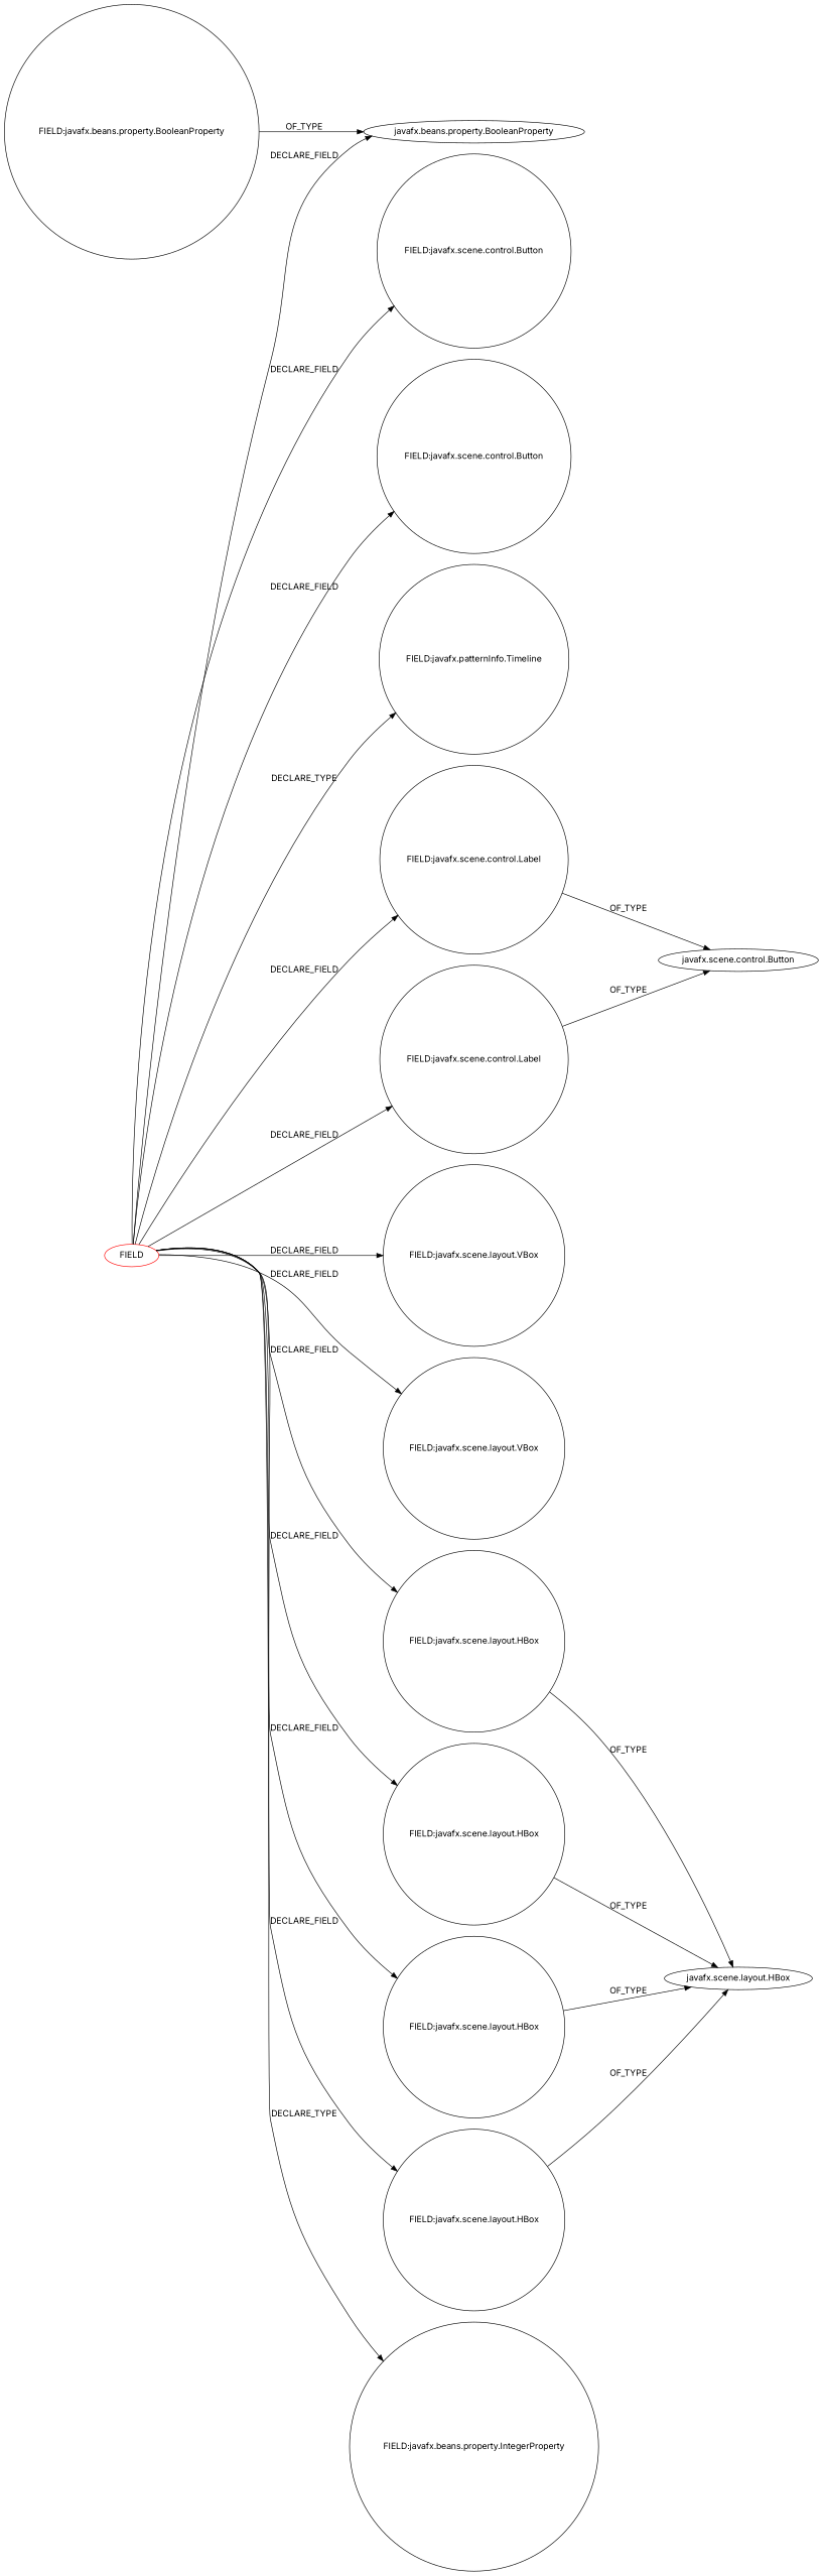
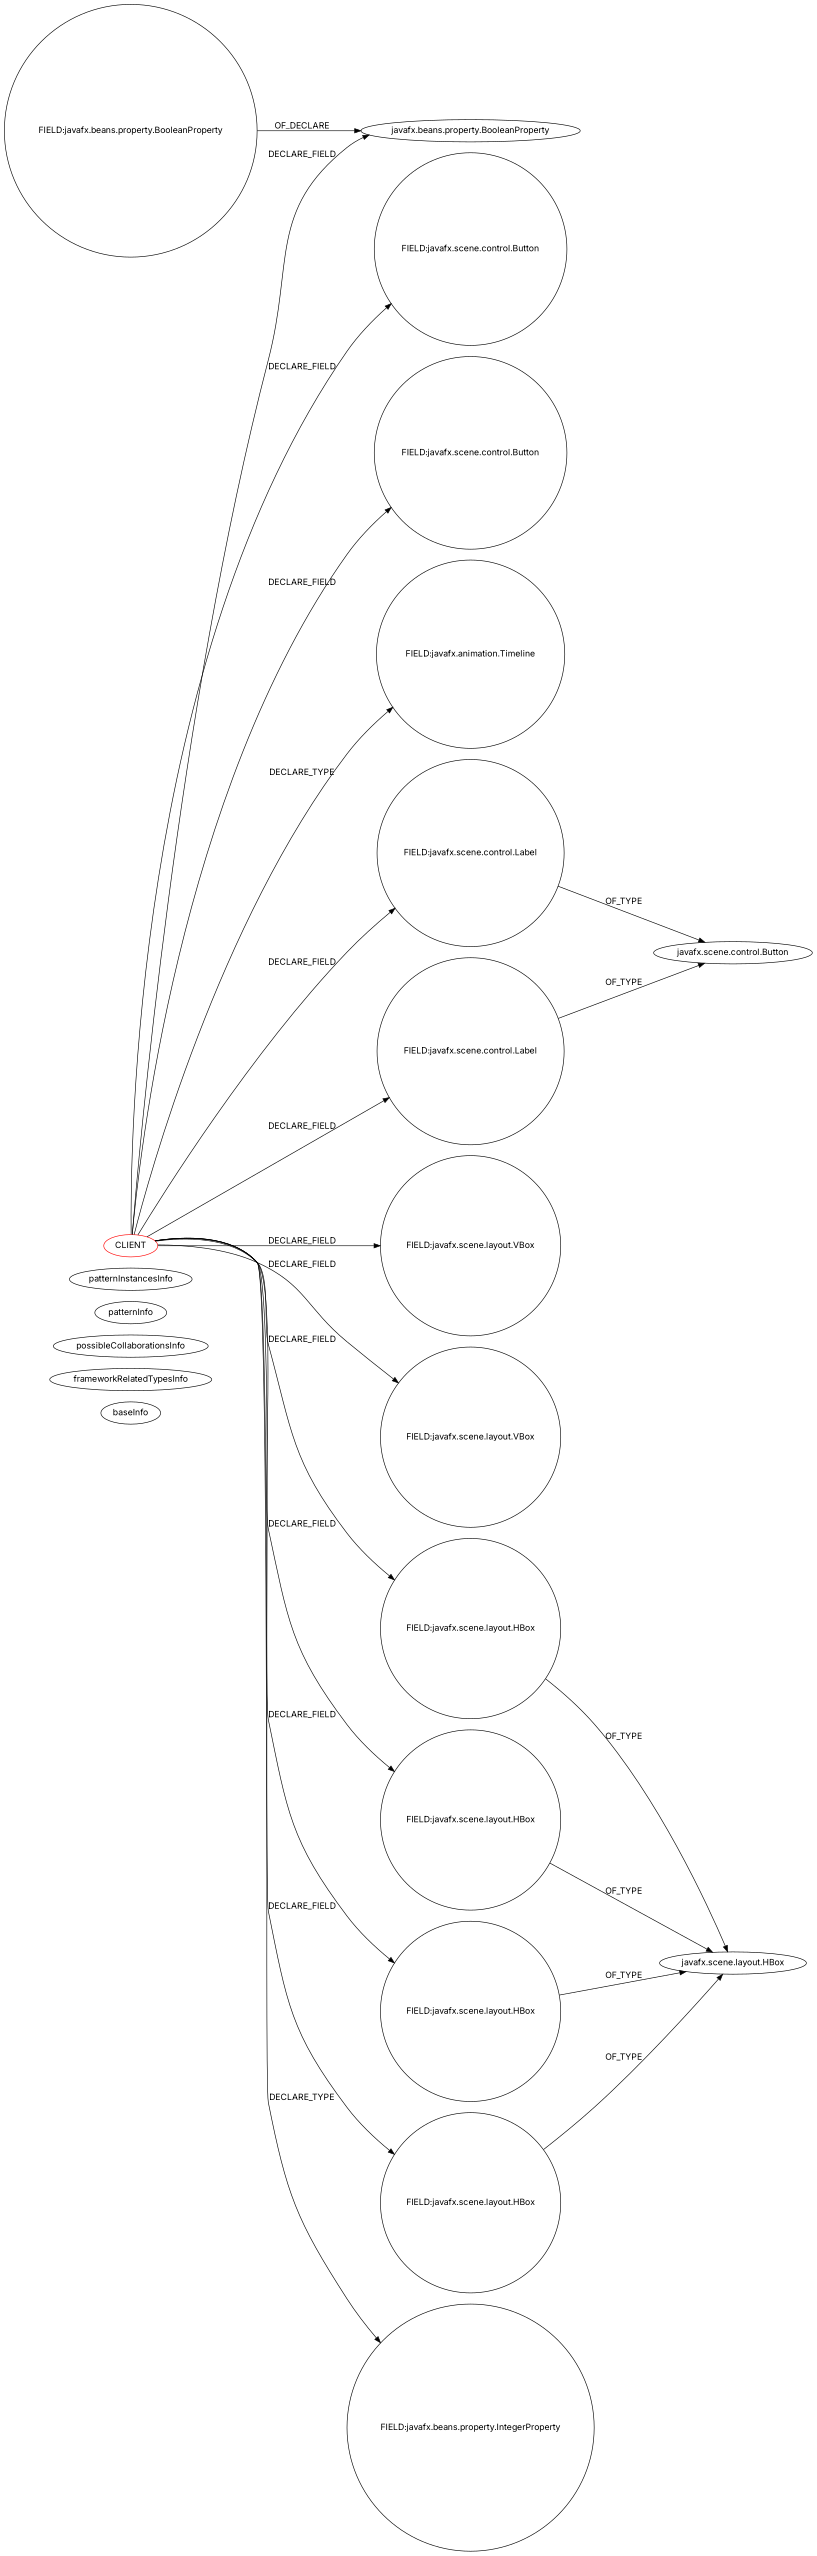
  digraph {
    fontname=Inter
    rankdir=LR
    node [fontname=Inter isFrameworkType=false shape=circle vertexType=FIELD_DECLARATION]
    edge [fontname=Inter]
+   baseInfo [category=pattern graphId=2189 isAnonymous=false possibleRelation=false isFrameworkType="" shape="" vertexType=""]
+   frameworkRelatedTypesInfo [isFrameworkType="" shape="" vertexType=""]
+   possibleCollaborationsInfo [isFrameworkType="" shape="" vertexType=""]
+   patternInfo [frequency=2.0 patternRootClient=0 isFrameworkType="" shape="" vertexType=""]
+   patternInstancesInfo [0="jperedadnr-Game2048HOL~/jperedadnr-Game2048HOL/Game2048HOL-master/src/org/hol/game2048/Board.java~Board~3394" 1="brunoborges-fx2048~/brunoborges-fx2048/fx2048-master/src/game2048/Board.java~Board~2229" isFrameworkType="" shape="" vertexType=""]
    n6 [label="FIELD:javafx.beans.property.BooleanProperty"]
    n7 [label="javafx.beans.property.BooleanProperty" vertexType=FRAMEWORK_CLASS_TYPE shape=""]
-   n8 [color=red label=FIELD vertexType=ROOT_CLIENT_CLASS_DECLARATION shape=""]
+   n8 [color=red label=CLIENT vertexType=ROOT_CLIENT_CLASS_DECLARATION shape=""]
    n9 [label="FIELD:javafx.scene.control.Button"]
    n10 [label="FIELD:javafx.scene.control.Button"]
-   n11 [label="FIELD:javafx.patternInfo.Timeline"]
+   n11 [label="FIELD:javafx.animation.Timeline"]
    n12 [label="FIELD:javafx.scene.control.Label"]
    n13 [label="FIELD:javafx.scene.control.Label"]
    n14 [label="FIELD:javafx.scene.layout.VBox"]
    n15 [label="FIELD:javafx.scene.layout.VBox"]
    n16 [label="FIELD:javafx.scene.layout.HBox"]
    n17 [label="FIELD:javafx.scene.layout.HBox"]
    n18 [label="FIELD:javafx.scene.layout.HBox"]
    n19 [label="FIELD:javafx.scene.layout.HBox"]
    n20 [label="FIELD:javafx.beans.property.IntegerProperty"]
    n21 [label="javafx.scene.control.Button" vertexType=FRAMEWORK_CLASS_TYPE shape=""]
    n22 [label="javafx.scene.layout.HBox" vertexType=FRAMEWORK_CLASS_TYPE shape=""]
-   n6 -> n7 [label=OF_TYPE]
+   n6 -> n7 [label=OF_DECLARE]
    n8 -> n7 [label=DECLARE_FIELD]
    n8 -> n9 [label=DECLARE_FIELD]
    n8 -> n10 [label=DECLARE_FIELD]
    n8 -> n11 [label=DECLARE_TYPE]
    n8 -> n12 [label=DECLARE_FIELD]
    n8 -> n13 [label=DECLARE_FIELD]
    n8 -> n14 [label=DECLARE_FIELD]
    n8 -> n15 [label=DECLARE_FIELD]
    n8 -> n16 [label=DECLARE_FIELD]
    n8 -> n17 [label=DECLARE_FIELD]
    n8 -> n18 [label=DECLARE_FIELD]
    n8 -> n19 [label=DECLARE_FIELD]
    n8 -> n20 [label=DECLARE_TYPE]
    n12 -> n21 [label=OF_TYPE]
    n13 -> n21 [label=OF_TYPE]
    n16 -> n22 [label=OF_TYPE]
    n17 -> n22 [label=OF_TYPE]
    n18 -> n22 [label=OF_TYPE]
    n19 -> n22 [label=OF_TYPE]
  }
